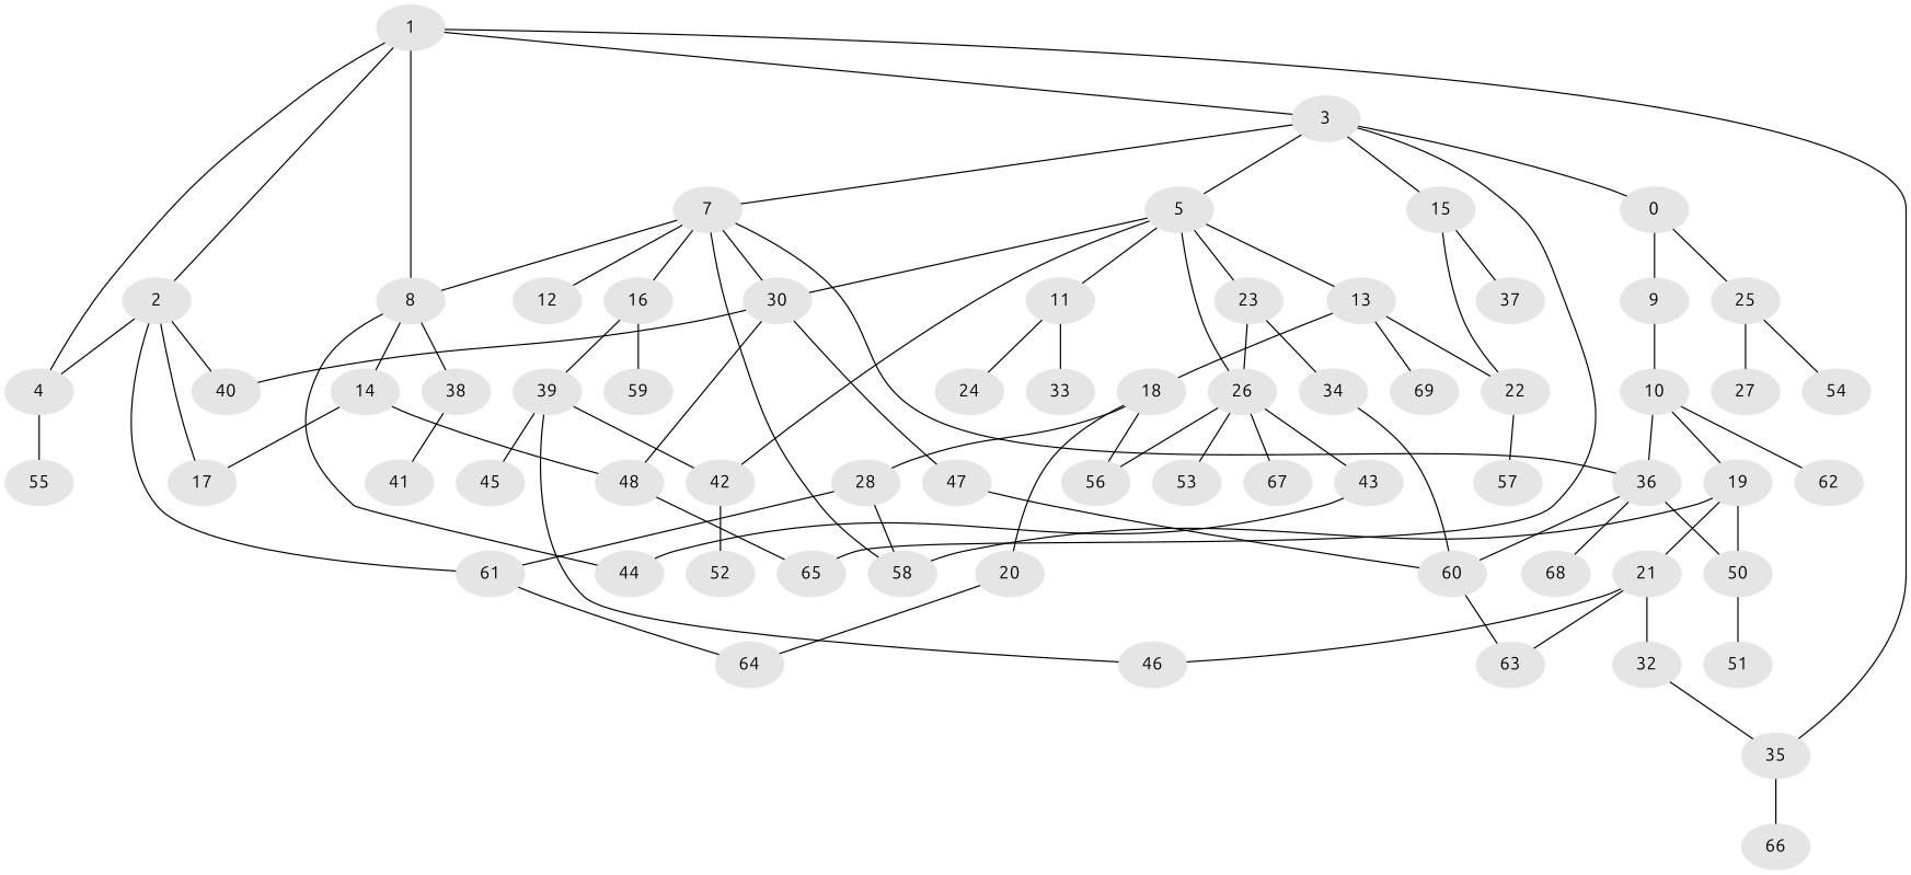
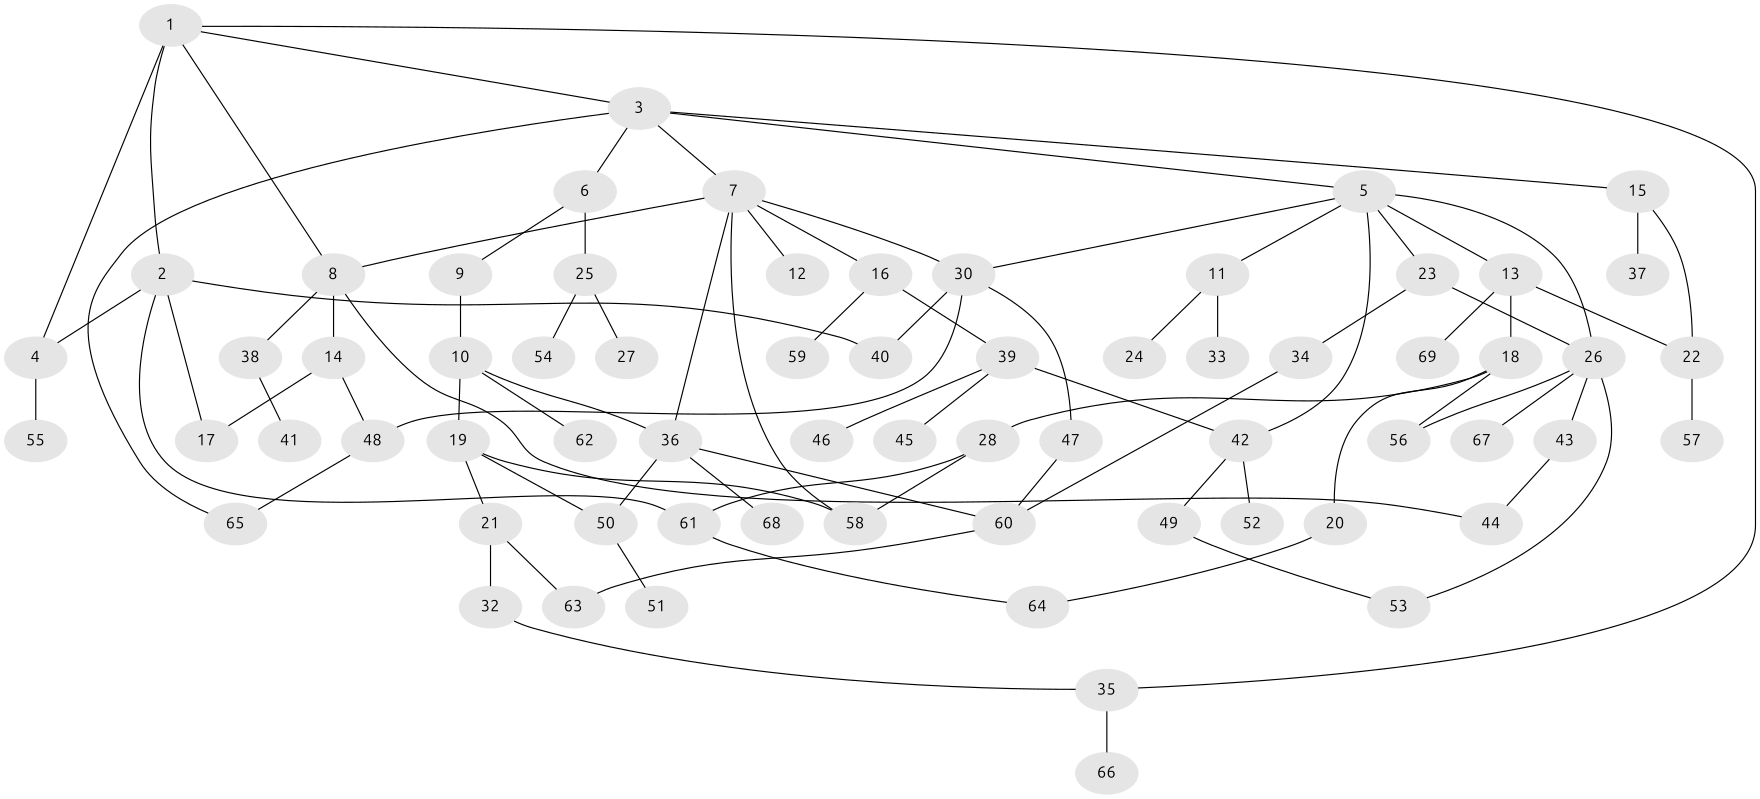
  graph {
    fontname=Ubuntu
    node [color=gray90 fontname=Ubuntu style=filled]
    edge [fontname=Ubuntu]
    1
    2
    3
    4
    8
    35
    17
    40
    61
    5
-   6 [label=0]
+   6
    7
    15
    65
    55
    14
    38
    44
    66
    64
    11
    13
    23
    26
    30
    42
    9
    25
    12
    16
    36
    58
    22
    37
    24
    33
    18
    69
    34
    56
    43
    53
    67
    48
    47
+   49
    52
    10
    27
    54
    39
    59
    50
    60
    68
    41
    19
    62
    21
    20
    28
    57
    46
    45
    32
    63
    51
    1 -- 2
    1 -- 3
    1 -- 4
    1 -- 8
    1 -- 35
    2 -- 4
    2 -- 17
    2 -- 40
    2 -- 61
    3 -- 5
    3 -- 6
    3 -- 7
    3 -- 15
    3 -- 65
    4 -- 55
    8 -- 14
    8 -- 38
    8 -- 44
    35 -- 66
    61 -- 64
    5 -- 11
    5 -- 13
    5 -- 23
    5 -- 26
    5 -- 30
    5 -- 42
    6 -- 9
    6 -- 25
    7 -- 8
    7 -- 30
    7 -- 12
    7 -- 16
    7 -- 36
    7 -- 58
    15 -- 22
    15 -- 37
    14 -- 17
    14 -- 48
    38 -- 41
    11 -- 24
    11 -- 33
    13 -- 22
    13 -- 18
    13 -- 69
    23 -- 26
    23 -- 34
    26 -- 56
    26 -- 43
    26 -- 53
    26 -- 67
    30 -- 40
    30 -- 48
    30 -- 47
+   42 -- 49
    42 -- 52
    9 -- 10
    25 -- 27
    25 -- 54
    16 -- 39
    16 -- 59
    36 -- 50
    36 -- 60
    36 -- 68
    22 -- 57
    18 -- 56
    18 -- 20
    18 -- 28
    34 -- 60
    43 -- 44
    48 -- 65
    47 -- 60
+   49 -- 53
    10 -- 36
    10 -- 19
    10 -- 62
    39 -- 42
    39 -- 46
    39 -- 45
    50 -- 51
    60 -- 63
    19 -- 58
    19 -- 50
    19 -- 21
-   21 -- 46
    21 -- 32
    21 -- 63
    20 -- 64
    28 -- 61
    28 -- 58
    32 -- 35
  }
